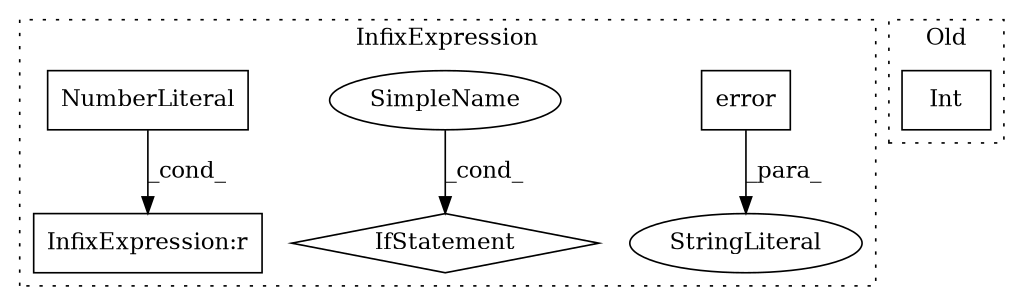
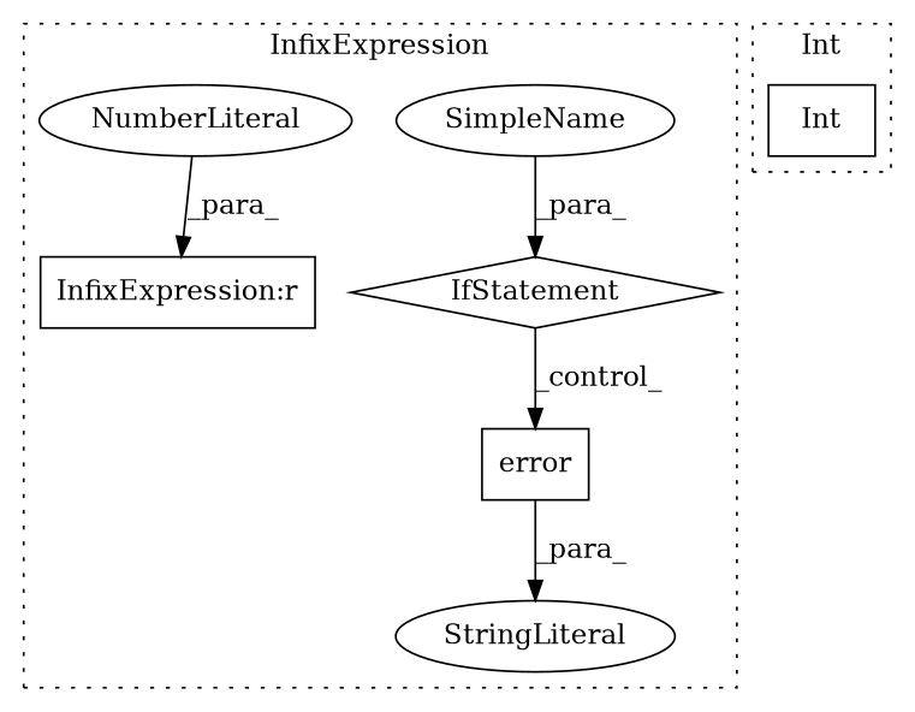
  digraph {
    node [a=32 shape=box]
    n1 [l="6,1" label=error s="9174,9240"]
    n2 [a=25 l="4,2" label=IfStatement s="9128,9157" shape=diamond]
    n3 [a=42 label=SimpleName shape=ellipse]
    n4 [a=45 l=29 label=StringLiteral s=9180 shape=ellipse]
    n5 [a=27 l=4 label="InfixExpression:r" s=9152]
-   n6 [a=34 l=1 label=NumberLiteral s=9156]
+   n6 [a=34 l=1 label=NumberLiteral s=9156 shape=ellipse]
    n7 [l="4,1" label=Int s="8102,8183"]
    subgraph cluster_1 {
      label=InfixExpression
      style=dotted
      n1
      n2
      n3
      n4
      n5
      n6
    }
    subgraph cluster_2 {
-     label=Old
+     label=Int
      style=dotted
      n7
    }
    n1 -> n4 [label=_para_]
-   n3 -> n2 [label=_cond_]
-   n6 -> n5 [label=_cond_]
+   n2 -> n1 [label=_control_]
+   n3 -> n2 [label=_para_]
+   n6 -> n5 [label=_para_]
  }
